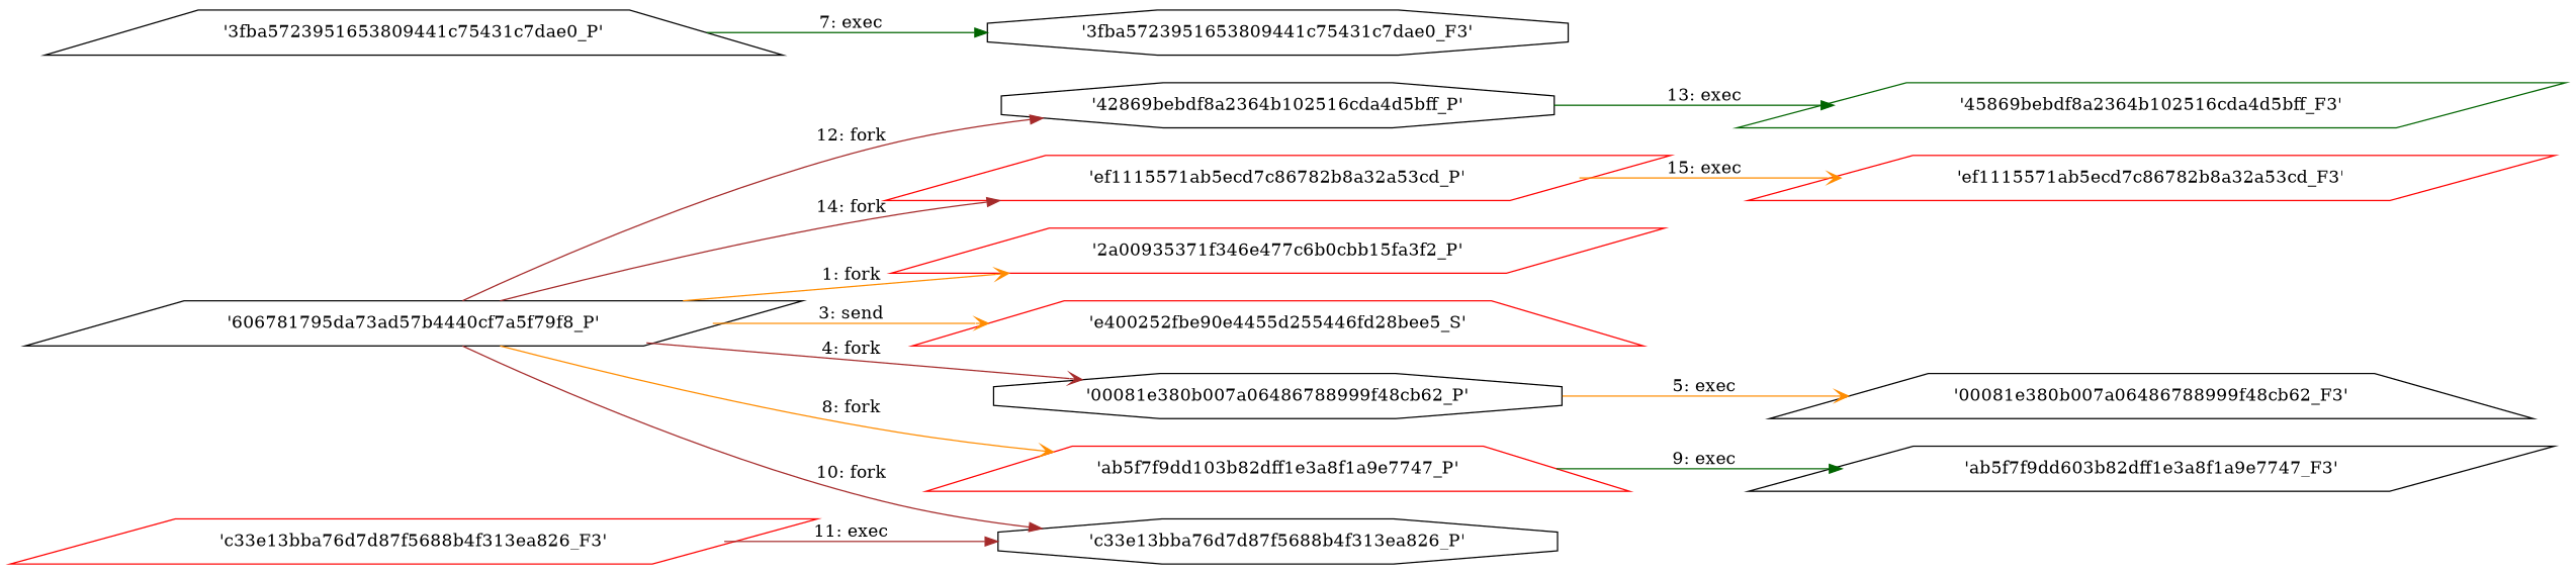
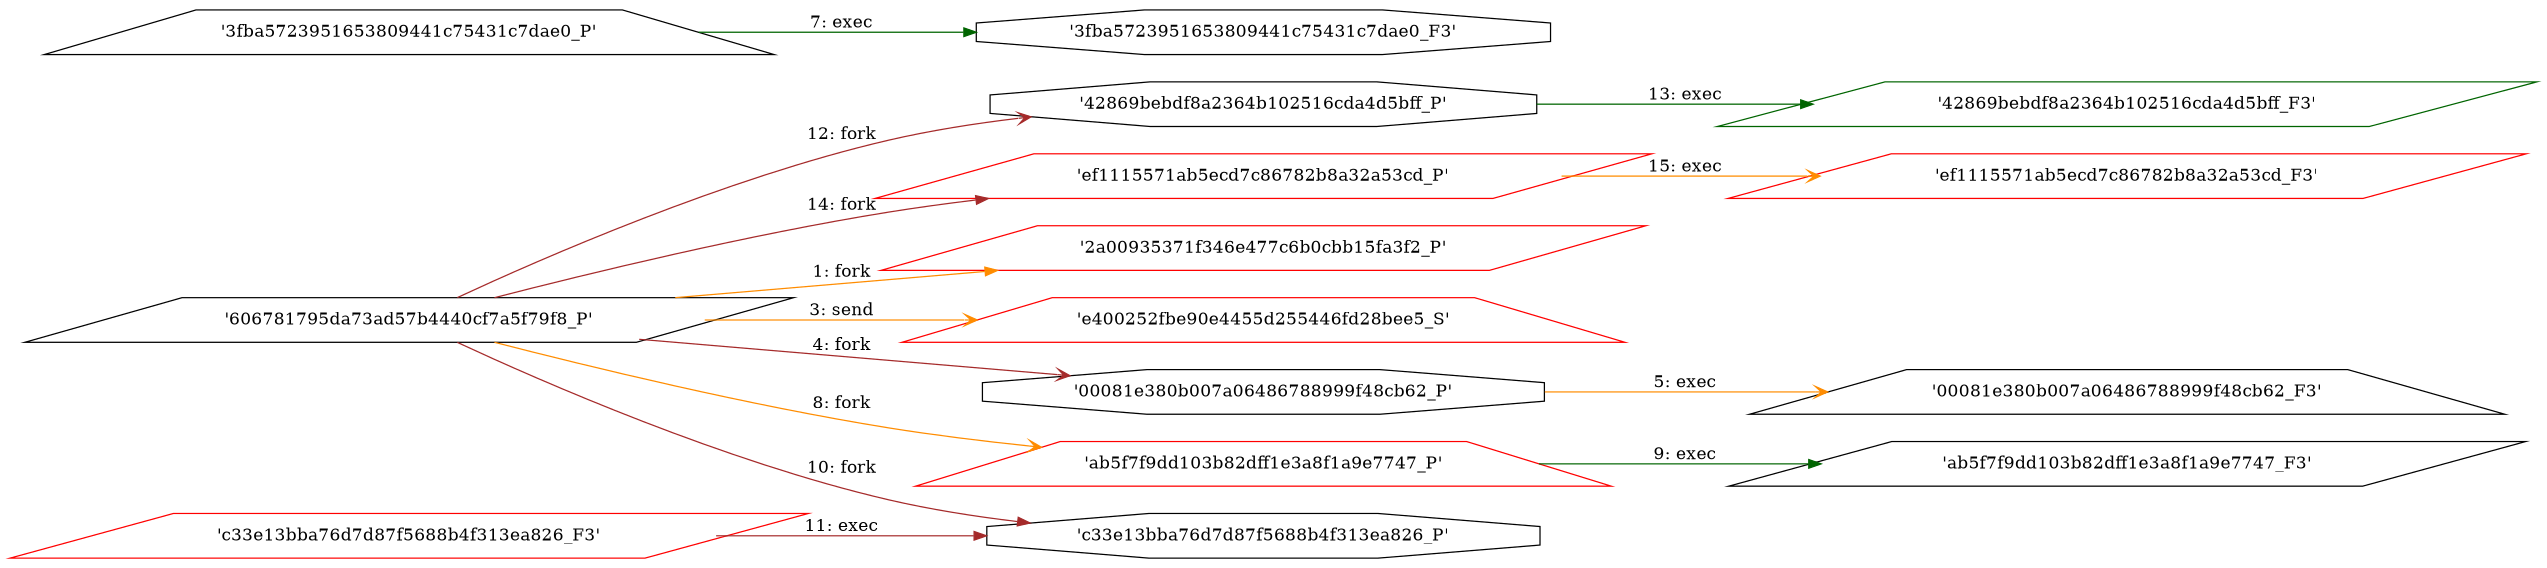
  digraph {
    engine=neato
    fixedsize=false
    fontsize=10
    nodesep=0.3
    rankdir=LR
    ranksep=0
    splines=true
    node [color=black node_type=Process shape=parallelogram]
    edge [arrowhead=normal color=darkorange]
    n1 [color=red label="'2a00935371f346e477c6b0cbb15fa3f2_P'"]
    "'606781795da73ad57b4440cf7a5f79f8_P'"
    "'e400252fbe90e4455d255446fd28bee5_S'" [color=red node_type=Socket shape=trapezium]
    "'00081e380b007a06486788999f48cb62_P'" [shape=octagon]
    "'ab5f7f9dd103b82dff1e3a8f1a9e7747_P'" [color=red shape=trapezium]
    "'c33e13bba76d7d87f5688b4f313ea826_P'" [shape=octagon]
    "'42869bebdf8a2364b102516cda4d5bff_P'" [shape=octagon]
    "'ef1115571ab5ecd7c86782b8a32a53cd_P'" [color=red]
    "'00081e380b007a06486788999f48cb62_F3'" [node_type=File shape=trapezium]
    "'3fba5723951653809441c75431c7dae0_P'" [shape=trapezium]
    "'3fba5723951653809441c75431c7dae0_F3'" [node_type=File shape=octagon]
-   "'ab5f7f9dd103b82dff1e3a8f1a9e7747_F3'" [node_type=File label="'ab5f7f9dd603b82dff1e3a8f1a9e7747_F3'"]
-   "'42869bebdf8a2364b102516cda4d5bff_F3'" [color=darkgreen node_type=File label="'45869bebdf8a2364b102516cda4d5bff_F3'"]
+   "'ab5f7f9dd103b82dff1e3a8f1a9e7747_F3'" [node_type=File]
+   "'42869bebdf8a2364b102516cda4d5bff_F3'" [color=darkgreen node_type=File]
    "'ef1115571ab5ecd7c86782b8a32a53cd_F3'" [color=red node_type=File]
    "'c33e13bba76d7d87f5688b4f313ea826_F3'" [color=red node_type=File]
-   "'606781795da73ad57b4440cf7a5f79f8_P'" -> n1 [arrowhead=vee label="1: fork"]
+   "'606781795da73ad57b4440cf7a5f79f8_P'" -> n1 [label="1: fork"]
    "'606781795da73ad57b4440cf7a5f79f8_P'" -> "'e400252fbe90e4455d255446fd28bee5_S'" [arrowhead=vee label="3: send"]
    "'606781795da73ad57b4440cf7a5f79f8_P'" -> "'00081e380b007a06486788999f48cb62_P'" [arrowhead=vee color=brown label="4: fork"]
    "'606781795da73ad57b4440cf7a5f79f8_P'" -> "'ab5f7f9dd103b82dff1e3a8f1a9e7747_P'" [arrowhead=vee label="8: fork"]
    "'606781795da73ad57b4440cf7a5f79f8_P'" -> "'c33e13bba76d7d87f5688b4f313ea826_P'" [color=brown label="10: fork"]
-   "'606781795da73ad57b4440cf7a5f79f8_P'" -> "'42869bebdf8a2364b102516cda4d5bff_P'" [color=brown label="12: fork"]
+   "'606781795da73ad57b4440cf7a5f79f8_P'" -> "'42869bebdf8a2364b102516cda4d5bff_P'" [arrowhead=vee color=brown label="12: fork"]
    "'606781795da73ad57b4440cf7a5f79f8_P'" -> "'ef1115571ab5ecd7c86782b8a32a53cd_P'" [color=brown label="14: fork"]
    "'00081e380b007a06486788999f48cb62_P'" -> "'00081e380b007a06486788999f48cb62_F3'" [arrowhead=vee label="5: exec"]
    "'ab5f7f9dd103b82dff1e3a8f1a9e7747_P'" -> "'ab5f7f9dd103b82dff1e3a8f1a9e7747_F3'" [color=darkgreen label="9: exec"]
    "'42869bebdf8a2364b102516cda4d5bff_P'" -> "'42869bebdf8a2364b102516cda4d5bff_F3'" [color=darkgreen label="13: exec"]
    "'ef1115571ab5ecd7c86782b8a32a53cd_P'" -> "'ef1115571ab5ecd7c86782b8a32a53cd_F3'" [arrowhead=vee label="15: exec"]
    "'3fba5723951653809441c75431c7dae0_P'" -> "'3fba5723951653809441c75431c7dae0_F3'" [color=darkgreen label="7: exec"]
    "'c33e13bba76d7d87f5688b4f313ea826_F3'" -> "'c33e13bba76d7d87f5688b4f313ea826_P'" [color=brown label="11: exec"]
  }
